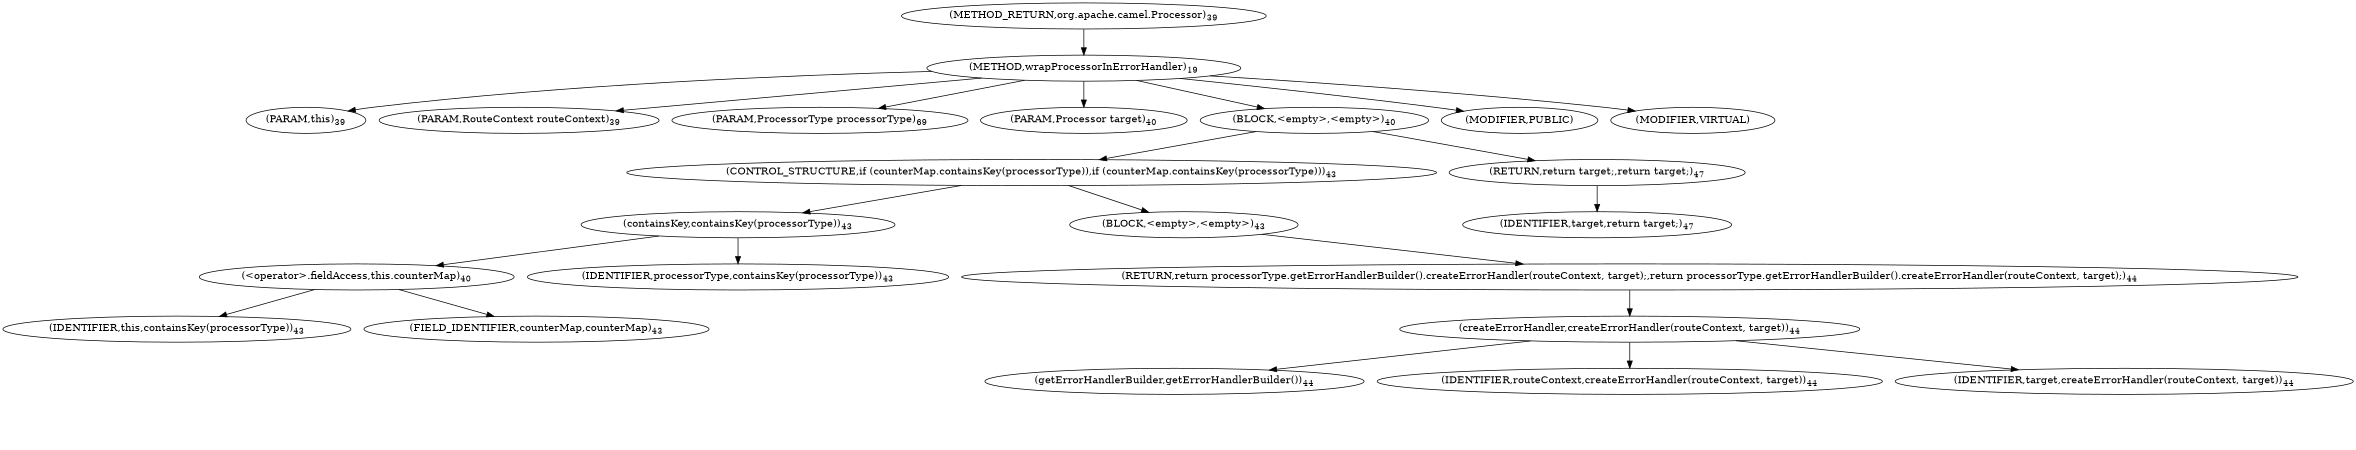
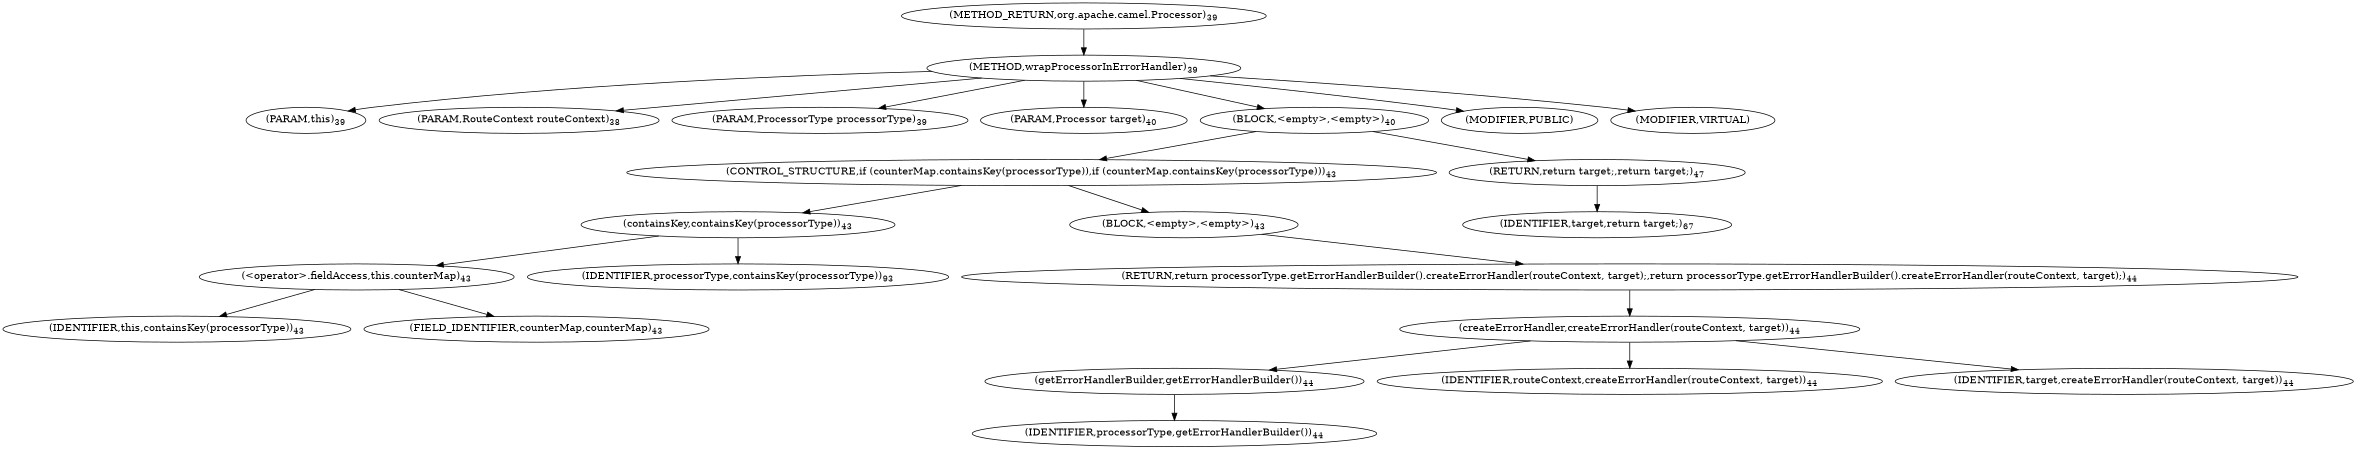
  digraph {
-   n1 [label=<(METHOD,wrapProcessorInErrorHandler)<SUB>19</SUB>>]
+   n1 [label=<(METHOD,wrapProcessorInErrorHandler)<SUB>39</SUB>>]
    n2 [label=<(PARAM,this)<SUB>39</SUB>>]
-   n3 [label=<(PARAM,RouteContext routeContext)<SUB>39</SUB>>]
-   n4 [label=<(PARAM,ProcessorType processorType)<SUB>69</SUB>>]
+   n3 [label=<(PARAM,RouteContext routeContext)<SUB>38</SUB>>]
+   n4 [label=<(PARAM,ProcessorType processorType)<SUB>39</SUB>>]
    n5 [label=<(PARAM,Processor target)<SUB>40</SUB>>]
    n6 [label=<(BLOCK,&lt;empty&gt;,&lt;empty&gt;)<SUB>40</SUB>>]
    n7 [label=<(MODIFIER,PUBLIC)>]
    n8 [label=<(MODIFIER,VIRTUAL)>]
    n9 [label=<(CONTROL_STRUCTURE,if (counterMap.containsKey(processorType)),if (counterMap.containsKey(processorType)))<SUB>43</SUB>>]
    n10 [label=<(RETURN,return target;,return target;)<SUB>47</SUB>>]
    n11 [label=<(METHOD_RETURN,org.apache.camel.Processor)<SUB>39</SUB>>]
    n12 [label=<(containsKey,containsKey(processorType))<SUB>43</SUB>>]
    n13 [label=<(BLOCK,&lt;empty&gt;,&lt;empty&gt;)<SUB>43</SUB>>]
-   n14 [label=<(IDENTIFIER,target,return target;)<SUB>47</SUB>>]
-   n15 [label=<(&lt;operator&gt;.fieldAccess,this.counterMap)<SUB>40</SUB>>]
-   n16 [label=<(IDENTIFIER,processorType,containsKey(processorType))<SUB>43</SUB>>]
+   n14 [label=<(IDENTIFIER,target,return target;)<SUB>67</SUB>>]
+   n15 [label=<(&lt;operator&gt;.fieldAccess,this.counterMap)<SUB>43</SUB>>]
+   n16 [label=<(IDENTIFIER,processorType,containsKey(processorType))<SUB>93</SUB>>]
    n17 [label=<(RETURN,return processorType.getErrorHandlerBuilder().createErrorHandler(routeContext, target);,return processorType.getErrorHandlerBuilder().createErrorHandler(routeContext, target);)<SUB>44</SUB>>]
    n18 [label=<(IDENTIFIER,this,containsKey(processorType))<SUB>43</SUB>>]
    n19 [label=<(FIELD_IDENTIFIER,counterMap,counterMap)<SUB>43</SUB>>]
    n20 [label=<(createErrorHandler,createErrorHandler(routeContext, target))<SUB>44</SUB>>]
    n21 [label=<(getErrorHandlerBuilder,getErrorHandlerBuilder())<SUB>44</SUB>>]
    n22 [label=<(IDENTIFIER,routeContext,createErrorHandler(routeContext, target))<SUB>44</SUB>>]
    n23 [label=<(IDENTIFIER,target,createErrorHandler(routeContext, target))<SUB>44</SUB>>]
+   n24 [label=<(IDENTIFIER,processorType,getErrorHandlerBuilder())<SUB>44</SUB>>]
    n1 -> n2
    n1 -> n3
    n1 -> n4
    n1 -> n5
    n1 -> n6
    n1 -> n7
    n1 -> n8
    n6 -> n9
    n6 -> n10
    n9 -> n12
    n9 -> n13
    n10 -> n14
    n11 -> n1
    n12 -> n15
    n12 -> n16
    n13 -> n17
    n15 -> n18
    n15 -> n19
    n17 -> n20
    n20 -> n21
    n20 -> n22
    n20 -> n23
+   n21 -> n24
  }
